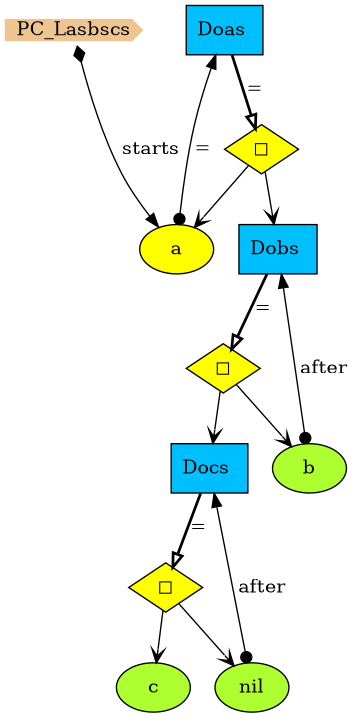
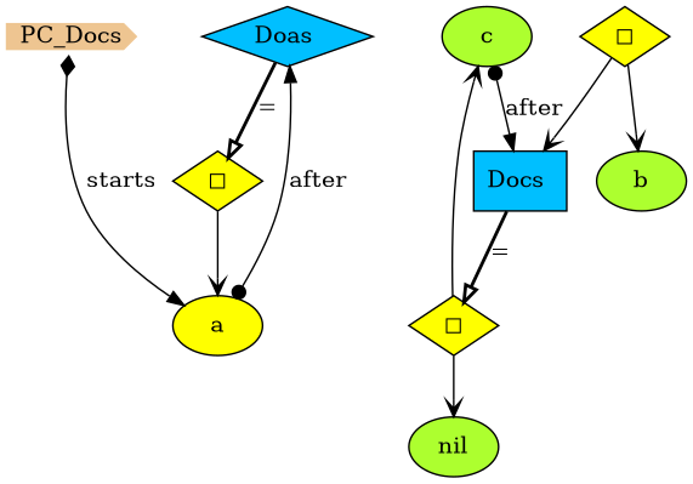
  digraph {
    node [shape=ellipse style=filled fillcolor=yellow]
    edge [arrowhead=open]
-   n1 [color=burlywood2 height=.2 label=PC_Lasbscs shape=cds width=.2 fillcolor=""]
-   n2 [fillcolor=deepskyblue label="Doas " shape=box]
+   n1 [color=burlywood2 height=.2 label=PC_Docs shape=cds width=.2 fillcolor=""]
+   n2 [fillcolor=deepskyblue label="Doas " shape=diamond]
    n3 [label=a]
    n4 [label="◻︎" shape=diamond]
    n5 [fillcolor=greenyellow label=c]
    n6 [fillcolor=deepskyblue label="Docs " shape=box]
    n7 [label="◻︎" shape=diamond]
-   n8 [fillcolor=deepskyblue label="Dobs " shape=box]
    n9 [label="◻︎" shape=diamond]
    n10 [fillcolor=greenyellow label=nil]
    n11 [fillcolor=greenyellow label=b]
    subgraph sub_1 {
      rank=same
      n1
      n2
    }
    n1 -> n3 [arrowtail=diamond dir=both label=starts arrowhead=""]
    n2 -> n4 [arrowhead=onormal label="=" penwidth=2]
-   n3 -> n2 [arrowtail=dot dir=both label="=" arrowhead=""]
+   n3 -> n2 [arrowtail=dot dir=both label=after arrowhead=""]
    n4 -> n3
-   n4 -> n8
-   n10 -> n6 [arrowtail=dot dir=both label=after arrowhead=""]
+   n5 -> n6 [arrowtail=dot dir=both label=after arrowhead=""]
    n6 -> n7 [arrowhead=onormal label="=" penwidth=2]
    n7 -> n5
    n7 -> n10
-   n8 -> n9 [arrowhead=onormal label="=" penwidth=2]
    n9 -> n6
    n9 -> n11
-   n11 -> n8 [arrowtail=dot dir=both label=after arrowhead=""]
  }
